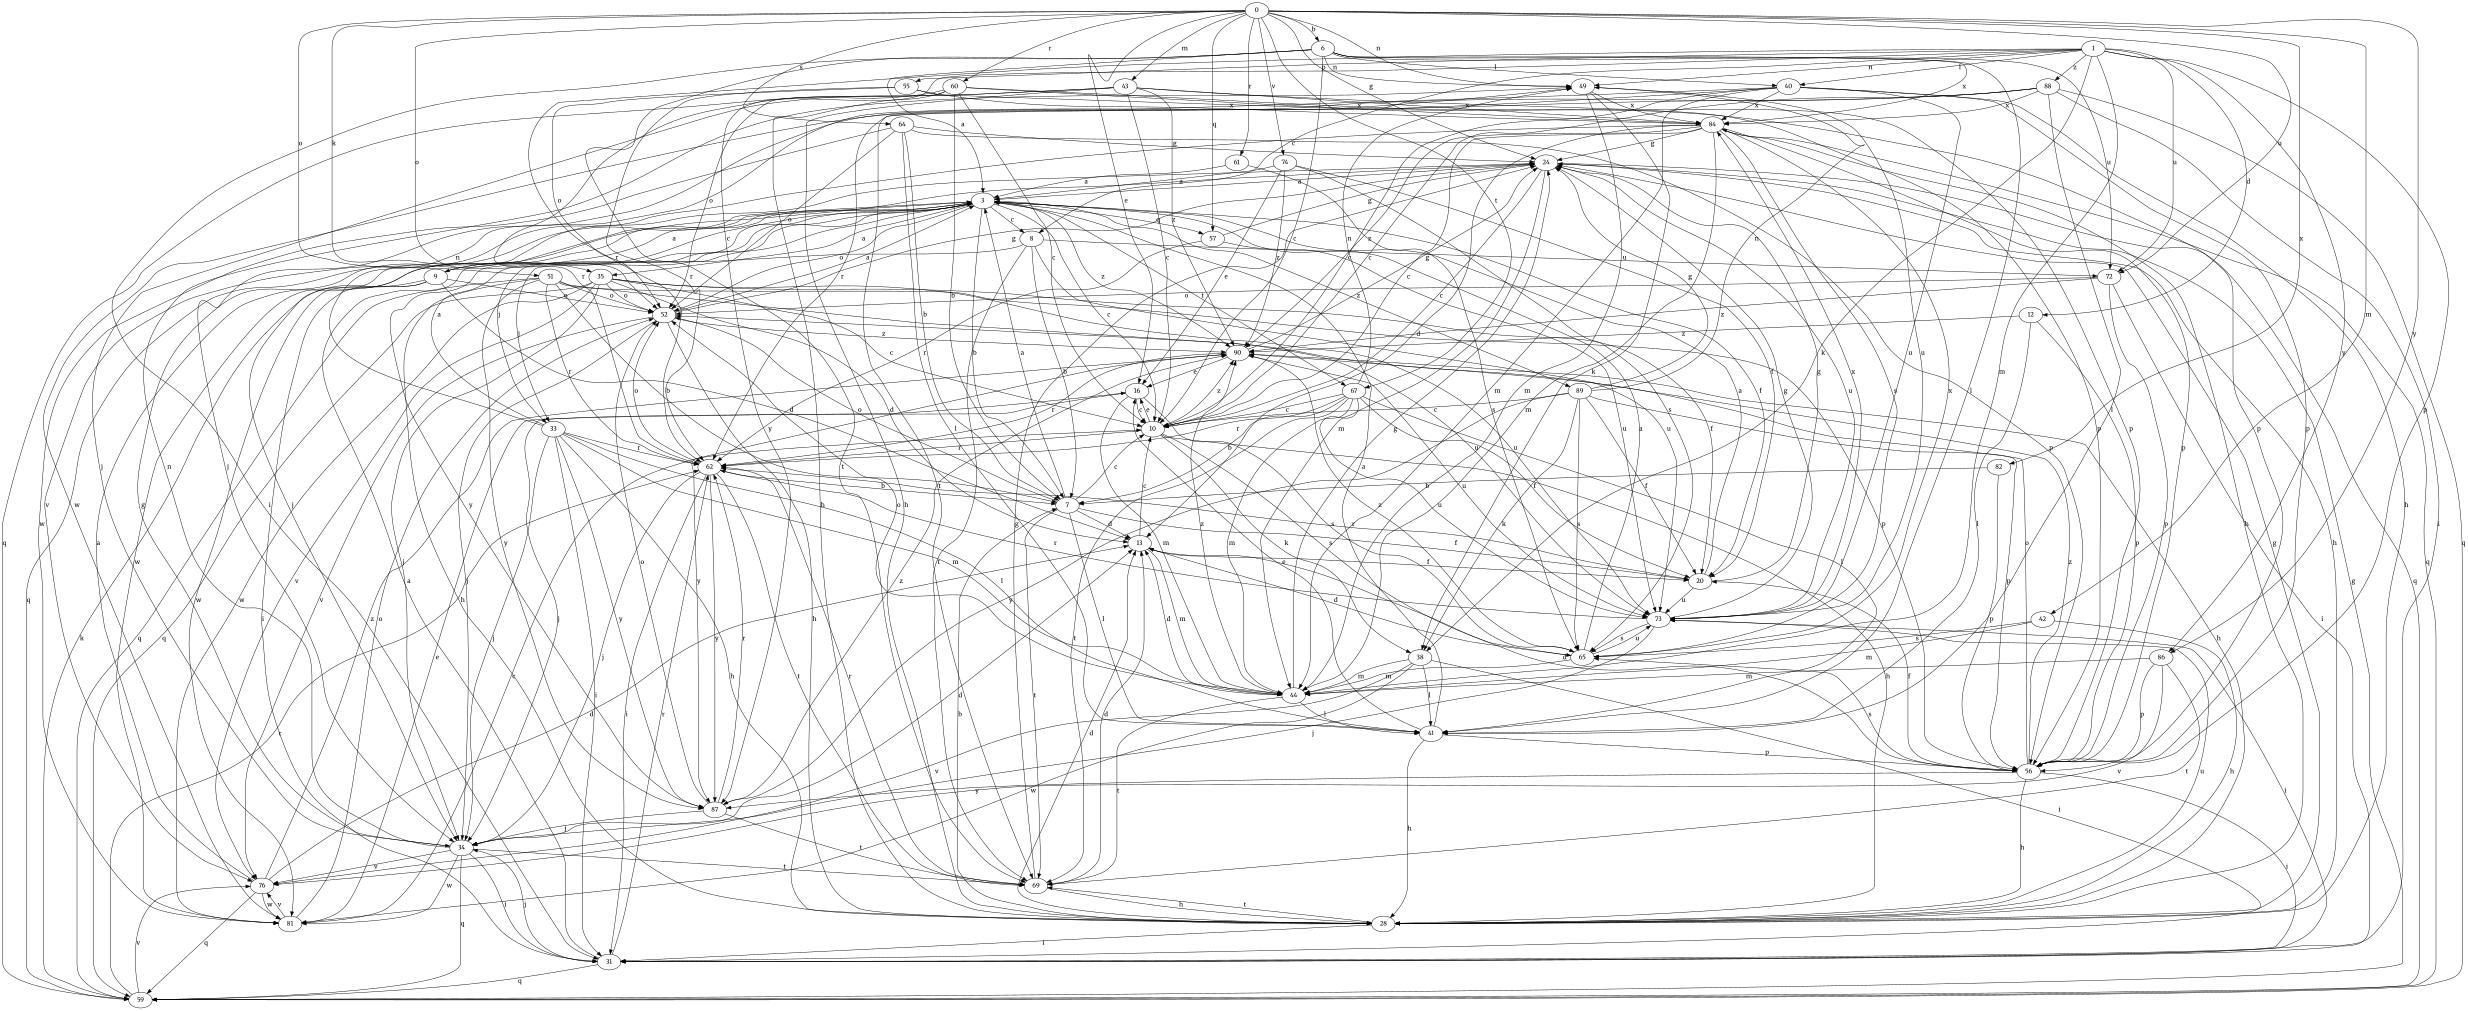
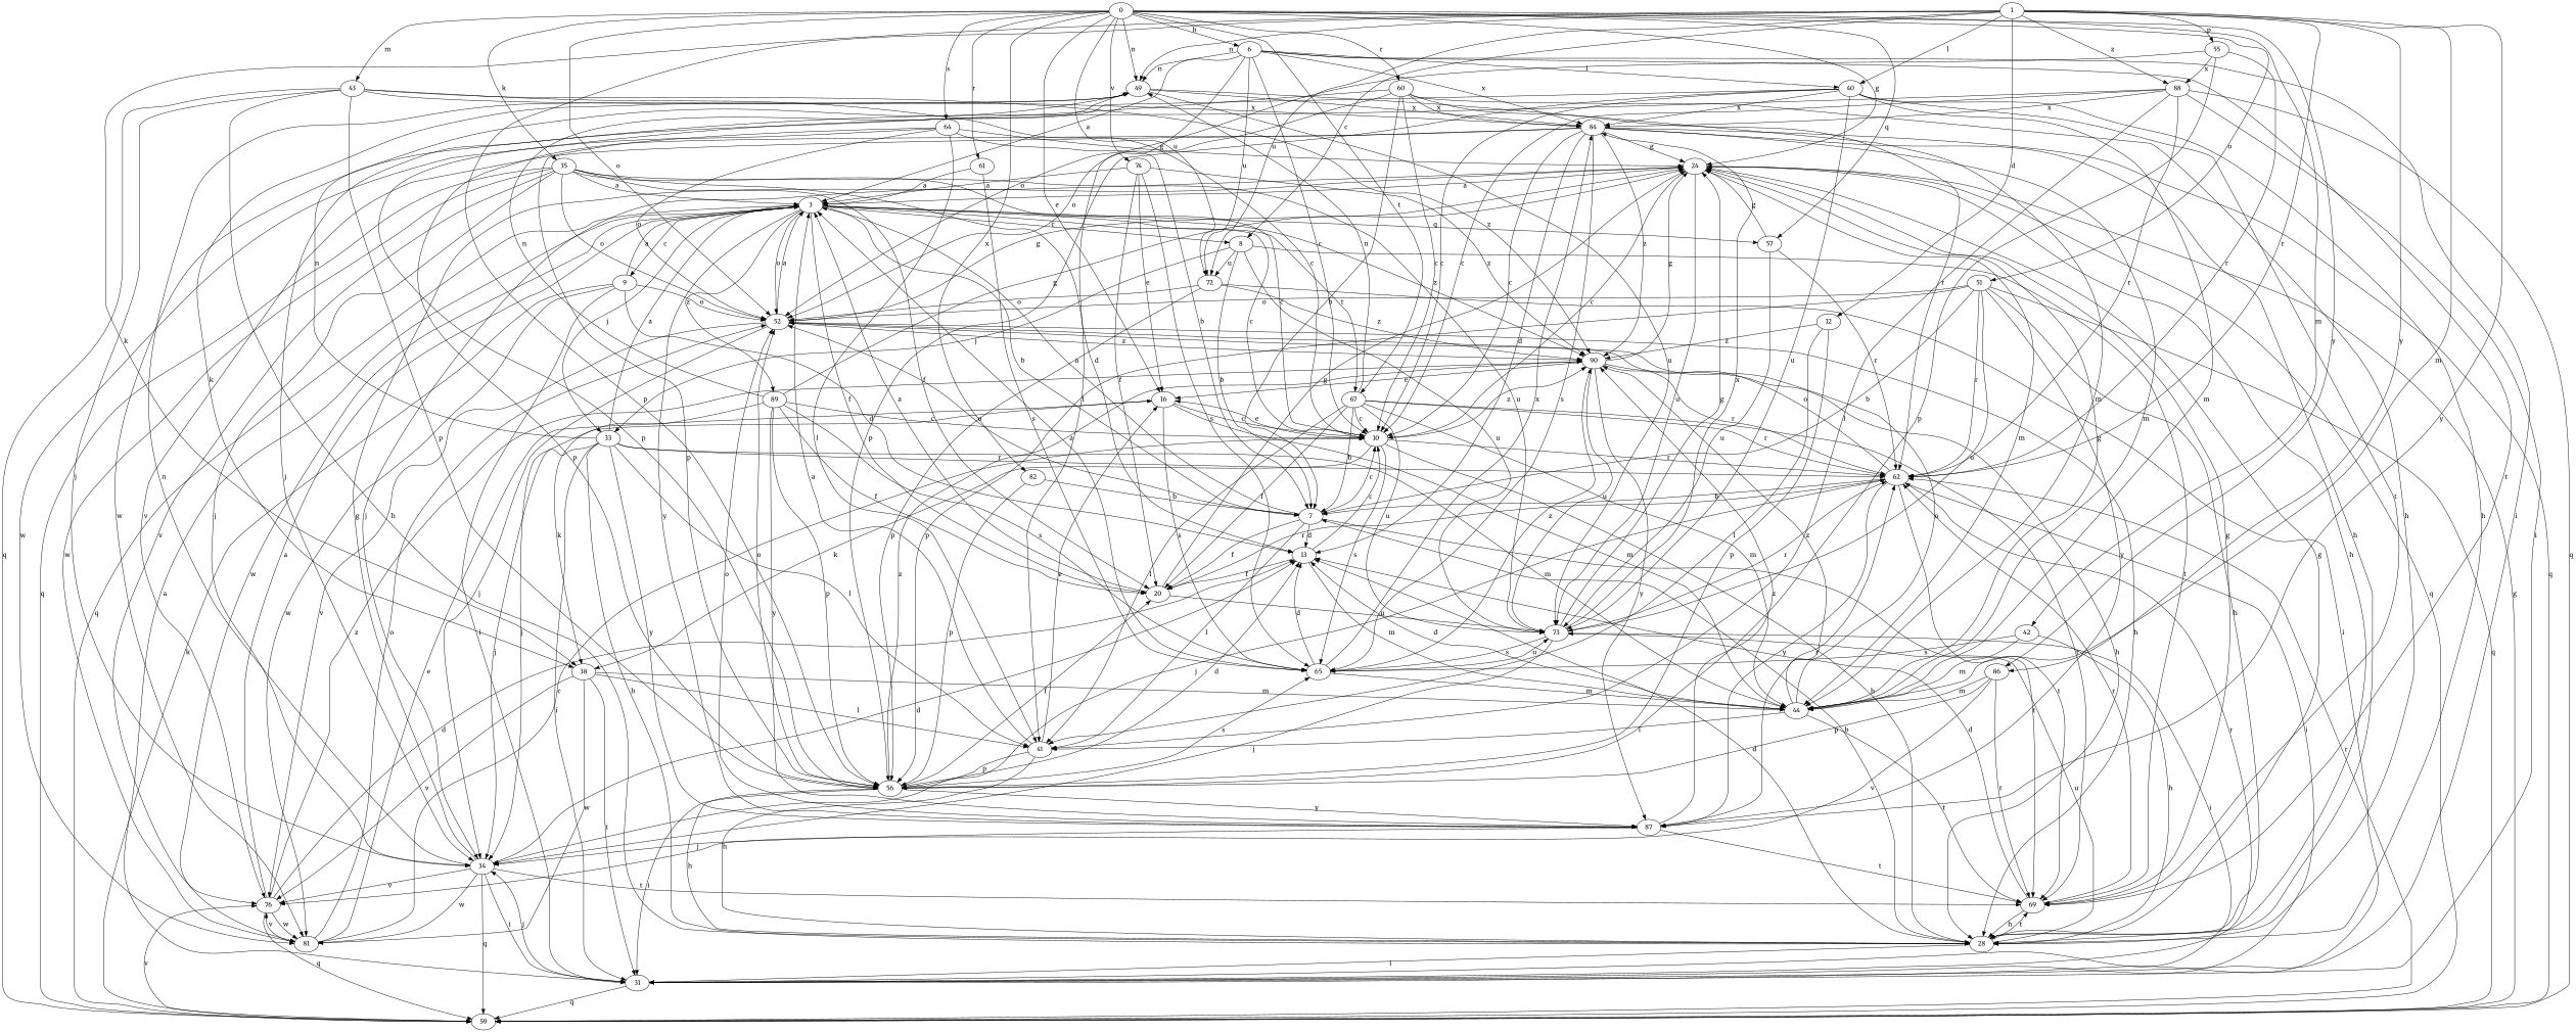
  strict digraph {
    fontname=Merriweather
    node [fontname=Merriweather]
    edge [fontname=Merriweather]
    0
    6
    16
    24
    35
    42
    43
    49
    51
    52
    57
    60
    61
    64
    67
    72
    74
    82
    86
    40
    3
    10
    31
    41
    69
    84
    44
    65
    34
    59
    73
    28
    20
    81
    13
    76
    56
    90
    38
    62
    87
    7
    1
    8
    12
    55
    88
    33
    9
    89
    0 -> 6 [label=b]
    0 -> 16 [label=e]
    0 -> 24 [label=g]
    0 -> 35 [label=k]
    0 -> 42 [label=m]
    0 -> 43 [label=m]
    0 -> 49 [label=n]
    0 -> 51 [label=o]
    0 -> 52 [label=o]
    0 -> 57 [label=q]
    0 -> 60 [label=r]
    0 -> 61 [label=r]
    0 -> 64 [label=s]
    0 -> 67 [label=t]
    0 -> 72 [label=u]
    0 -> 74 [label=v]
    0 -> 82 [label=x]
    0 -> 86 [label=y]
    6 -> 49 [label=n]
    6 -> 72 [label=u]
    6 -> 40 [label=l]
    6 -> 3 [label=a]
    6 -> 10 [label=c]
    6 -> 31 [label=i]
    6 -> 41 [label=l]
    6 -> 69 [label=t]
    6 -> 84 [label=x]
    16 -> 10 [label=c]
    16 -> 44 [label=m]
    16 -> 65 [label=s]
    16 -> 34 [label=j]
    24 -> 3 [label=a]
    24 -> 10 [label=c]
    24 -> 44 [label=m]
    24 -> 34 [label=j]
    24 -> 59 [label=q]
    24 -> 73 [label=u]
    24 -> 28 [label=h]
    35 -> 52 [label=o]
-   3 -> 35 [label=a]
+   35 -> 3 [label=a]
    35 -> 10 [label=c]
    35 -> 34 [label=j]
    35 -> 59 [label=q]
    35 -> 73 [label=u]
    35 -> 20 [label=f]
    35 -> 81 [label=w]
    35 -> 13 [label=d]
    35 -> 76 [label=v]
    42 -> 44 [label=m]
    42 -> 65 [label=s]
    42 -> 28 [label=h]
    43 -> 10 [label=c]
    43 -> 84 [label=x]
    43 -> 34 [label=j]
    43 -> 59 [label=q]
    43 -> 28 [label=h]
    43 -> 56 [label=p]
    43 -> 90 [label=z]
    49 -> 84 [label=x]
    49 -> 44 [label=m]
    49 -> 73 [label=u]
    49 -> 38 [label=k]
    51 -> 52 [label=o]
    51 -> 59 [label=q]
    51 -> 73 [label=u]
    51 -> 28 [label=h]
    51 -> 56 [label=p]
    51 -> 62 [label=r]
    51 -> 87 [label=y]
    51 -> 7 [label=b]
    52 -> 24 [label=g]
    52 -> 3 [label=a]
    52 -> 34 [label=j]
    52 -> 28 [label=h]
    52 -> 76 [label=v]
    52 -> 90 [label=z]
    57 -> 24 [label=g]
    57 -> 73 [label=u]
    57 -> 62 [label=r]
    60 -> 52 [label=o]
    60 -> 10 [label=c]
    60 -> 84 [label=x]
    60 -> 28 [label=h]
    60 -> 56 [label=p]
    60 -> 62 [label=r]
    60 -> 7 [label=b]
    61 -> 3 [label=a]
    61 -> 65 [label=s]
    64 -> 24 [label=g]
    64 -> 52 [label=o]
    64 -> 41 [label=l]
    64 -> 81 [label=w]
    64 -> 56 [label=p]
    64 -> 7 [label=b]
    67 -> 49 [label=n]
    67 -> 10 [label=c]
    67 -> 41 [label=l]
    67 -> 69 [label=t]
    67 -> 44 [label=m]
    67 -> 73 [label=u]
    67 -> 20 [label=f]
    67 -> 62 [label=r]
    67 -> 7 [label=b]
    72 -> 52 [label=o]
    72 -> 31 [label=i]
    72 -> 56 [label=p]
    72 -> 90 [label=z]
    74 -> 16 [label=e]
    74 -> 3 [label=a]
    74 -> 65 [label=s]
    74 -> 20 [label=f]
    74 -> 90 [label=z]
    82 -> 56 [label=p]
    82 -> 7 [label=b]
    86 -> 69 [label=t]
    86 -> 44 [label=m]
    86 -> 76 [label=v]
    86 -> 56 [label=p]
    40 -> 10 [label=c]
    40 -> 69 [label=t]
    40 -> 84 [label=x]
    40 -> 44 [label=m]
    40 -> 34 [label=j]
    40 -> 73 [label=u]
    40 -> 28 [label=h]
    40 -> 56 [label=p]
    3 -> 52 [label=o]
    3 -> 57 [label=q]
    3 -> 67 [label=t]
    3 -> 10 [label=c]
    3 -> 59 [label=q]
    3 -> 20 [label=f]
    3 -> 81 [label=w]
    3 -> 90 [label=z]
    3 -> 87 [label=y]
    3 -> 7 [label=b]
    3 -> 8 [label=c]
    3 -> 33 [label=j]
    3 -> 9 [label=c]
    3 -> 89 [label=z]
    10 -> 16 [label=e]
    10 -> 65 [label=s]
    10 -> 28 [label=h]
    10 -> 90 [label=z]
    10 -> 38 [label=k]
    10 -> 62 [label=r]
    31 -> 3 [label=a]
    31 -> 34 [label=j]
    31 -> 59 [label=q]
    31 -> 62 [label=r]
    41 -> 16 [label=e]
    41 -> 3 [label=a]
    41 -> 28 [label=h]
    41 -> 56 [label=p]
    69 -> 24 [label=g]
    69 -> 28 [label=h]
    69 -> 13 [label=d]
    69 -> 62 [label=r]
    84 -> 24 [label=g]
    84 -> 10 [label=c]
    84 -> 44 [label=m]
    84 -> 65 [label=s]
    84 -> 59 [label=q]
    84 -> 28 [label=h]
    84 -> 13 [label=d]
    84 -> 76 [label=v]
    84 -> 56 [label=p]
    84 -> 90 [label=z]
    44 -> 24 [label=g]
    44 -> 52 [label=o]
    44 -> 41 [label=l]
    44 -> 69 [label=t]
    44 -> 13 [label=d]
    44 -> 90 [label=z]
    65 -> 3 [label=a]
    65 -> 84 [label=x]
    65 -> 44 [label=m]
    65 -> 73 [label=u]
    65 -> 13 [label=d]
    65 -> 90 [label=z]
    34 -> 24 [label=g]
    34 -> 49 [label=n]
    34 -> 31 [label=i]
    34 -> 69 [label=t]
    34 -> 59 [label=q]
    34 -> 81 [label=w]
    34 -> 13 [label=d]
    34 -> 76 [label=v]
    59 -> 24 [label=g]
    59 -> 76 [label=v]
    59 -> 62 [label=r]
    73 -> 24 [label=g]
-   31 -> 73 [label=i]
+   73 -> 31 [label=i]
    73 -> 84 [label=x]
    73 -> 65 [label=s]
    73 -> 34 [label=j]
    73 -> 62 [label=r]
    28 -> 24 [label=g]
    28 -> 31 [label=i]
    28 -> 69 [label=t]
    28 -> 73 [label=u]
    28 -> 13 [label=d]
    28 -> 7 [label=b]
    20 -> 24 [label=g]
    20 -> 3 [label=a]
    20 -> 73 [label=u]
    20 -> 62 [label=r]
    81 -> 16 [label=e]
    81 -> 52 [label=o]
    81 -> 10 [label=c]
    81 -> 76 [label=v]
    13 -> 10 [label=c]
    13 -> 44 [label=m]
    13 -> 20 [label=f]
    76 -> 3 [label=a]
    76 -> 59 [label=q]
    76 -> 81 [label=w]
    76 -> 13 [label=d]
    76 -> 90 [label=z]
    56 -> 52 [label=o]
    56 -> 31 [label=i]
    56 -> 65 [label=s]
    56 -> 28 [label=h]
    56 -> 20 [label=f]
    56 -> 13 [label=d]
    56 -> 90 [label=z]
    56 -> 87 [label=y]
    90 -> 16 [label=e]
    90 -> 24 [label=g]
    90 -> 73 [label=u]
    90 -> 28 [label=h]
    90 -> 62 [label=r]
    90 -> 87 [label=y]
    38 -> 31 [label=i]
    38 -> 41 [label=l]
    38 -> 44 [label=m]
    38 -> 81 [label=w]
    38 -> 76 [label=v]
    62 -> 52 [label=o]
    62 -> 31 [label=i]
    62 -> 69 [label=t]
    62 -> 34 [label=j]
    62 -> 87 [label=y]
    62 -> 7 [label=b]
    87 -> 52 [label=o]
    87 -> 69 [label=t]
    87 -> 34 [label=j]
    87 -> 90 [label=z]
    87 -> 62 [label=r]
    7 -> 52 [label=o]
    7 -> 3 [label=a]
    7 -> 10 [label=c]
    7 -> 41 [label=l]
    7 -> 69 [label=t]
    7 -> 20 [label=f]
    7 -> 13 [label=d]
    1 -> 49 [label=n]
    1 -> 72 [label=u]
    1 -> 86 [label=y]
    1 -> 40 [label=l]
    1 -> 44 [label=m]
    1 -> 56 [label=p]
    1 -> 38 [label=k]
    1 -> 62 [label=r]
    1 -> 87 [label=y]
    1 -> 8 [label=c]
    1 -> 12 [label=d]
    1 -> 55 [label=p]
    1 -> 88 [label=z]
    8 -> 72 [label=u]
    8 -> 69 [label=t]
    8 -> 73 [label=u]
    8 -> 7 [label=b]
    8 -> 33 [label=j]
    12 -> 41 [label=l]
    12 -> 56 [label=p]
    12 -> 90 [label=z]
    55 -> 52 [label=o]
-   55 -> 84 [label=x]
+   55 -> 88 [label=x]
    55 -> 56 [label=p]
    55 -> 62 [label=r]
    88 -> 10 [label=c]
    88 -> 31 [label=i]
    88 -> 41 [label=l]
    88 -> 84 [label=x]
    88 -> 59 [label=q]
    88 -> 81 [label=w]
    88 -> 62 [label=r]
    33 -> 49 [label=n]
    33 -> 3 [label=a]
    33 -> 31 [label=i]
    33 -> 41 [label=l]
    33 -> 44 [label=m]
    33 -> 34 [label=j]
    33 -> 28 [label=h]
    33 -> 62 [label=r]
    33 -> 87 [label=y]
    9 -> 52 [label=o]
    9 -> 3 [label=a]
    9 -> 31 [label=i]
    9 -> 59 [label=k]
    9 -> 81 [label=w]
    9 -> 13 [label=d]
    89 -> 24 [label=g]
    89 -> 49 [label=n]
    89 -> 10 [label=c]
    89 -> 65 [label=s]
    89 -> 20 [label=f]
    89 -> 56 [label=p]
    89 -> 38 [label=k]
    89 -> 87 [label=y]
  }
